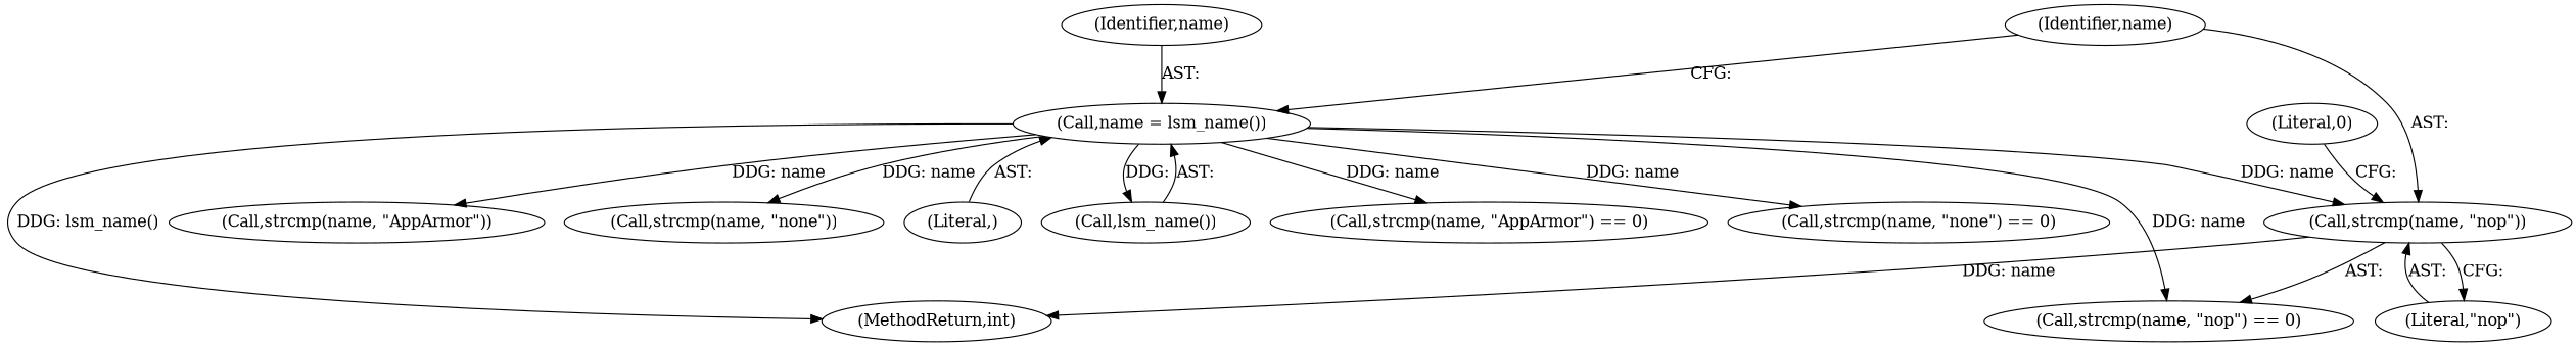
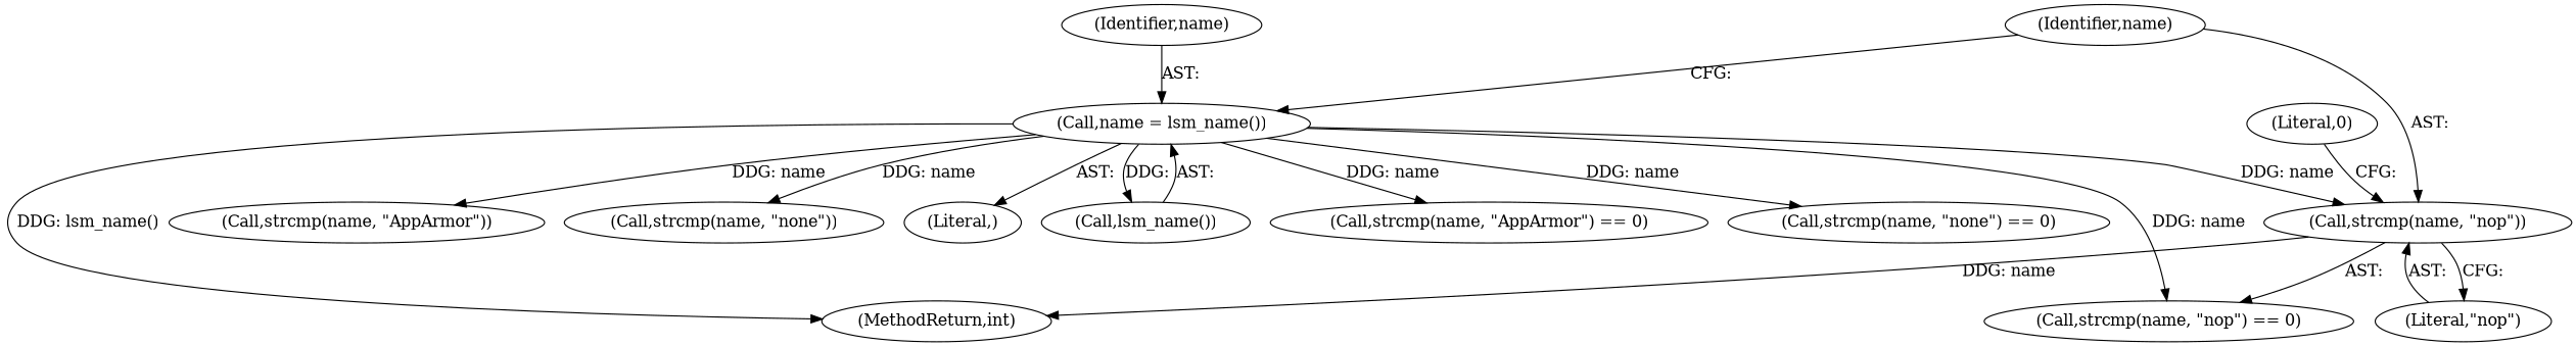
  digraph {
    fontname="DejaVu Serif"
    node [fontname="DejaVu Serif"]
    edge [fontname="DejaVu Serif"]
    n1 [label="(Call,strcmp(name, \"nop\"))"]
    n2 [label="(MethodReturn,int)"]
    n3 [label="(Call,strcmp(name, \"nop\") == 0)"]
    n4 [label="(Literal,\"nop\")"]
    n5 [label="(Call,name = lsm_name())"]
    n6 [label="(Call,lsm_name())"]
    n7 [label="(Call,strcmp(name, \"AppArmor\"))"]
    n8 [label="(Call,strcmp(name, \"none\"))"]
    n9 [label="(Literal,)"]
    n10 [label="(Call,strcmp(name, \"AppArmor\") == 0)"]
    n11 [label="(Call,strcmp(name, \"none\") == 0)"]
    n12 [label="(Literal,0)"]
    n13 [label="(Identifier,name)"]
    n14 [label="(Identifier,name)"]
    n1 -> n2 [label="DDG: name"]
    n1 -> n3 [label="AST: "]
    n1 -> n4 [label="CFG: "]
    n4 -> n1 [label="AST: "]
    n5 -> n1 [label="DDG: name"]
    n5 -> n2 [label="DDG: lsm_name()"]
    n5 -> n3 [label="DDG: name"]
    n5 -> n6 [label="DDG: "]
    n5 -> n7 [label="DDG: name"]
    n5 -> n8 [label="DDG: name"]
-   n9 -> n5 [label="AST: "]
+   n5 -> n9 [label="AST: "]
    n5 -> n10 [label="DDG: name"]
    n5 -> n11 [label="DDG: name"]
    n6 -> n5 [label="AST: "]
    n12 -> n1 [label="CFG: "]
    n13 -> n5 [label="AST: "]
    n14 -> n1 [label="AST: "]
    n14 -> n5 [label="CFG: "]
  }
